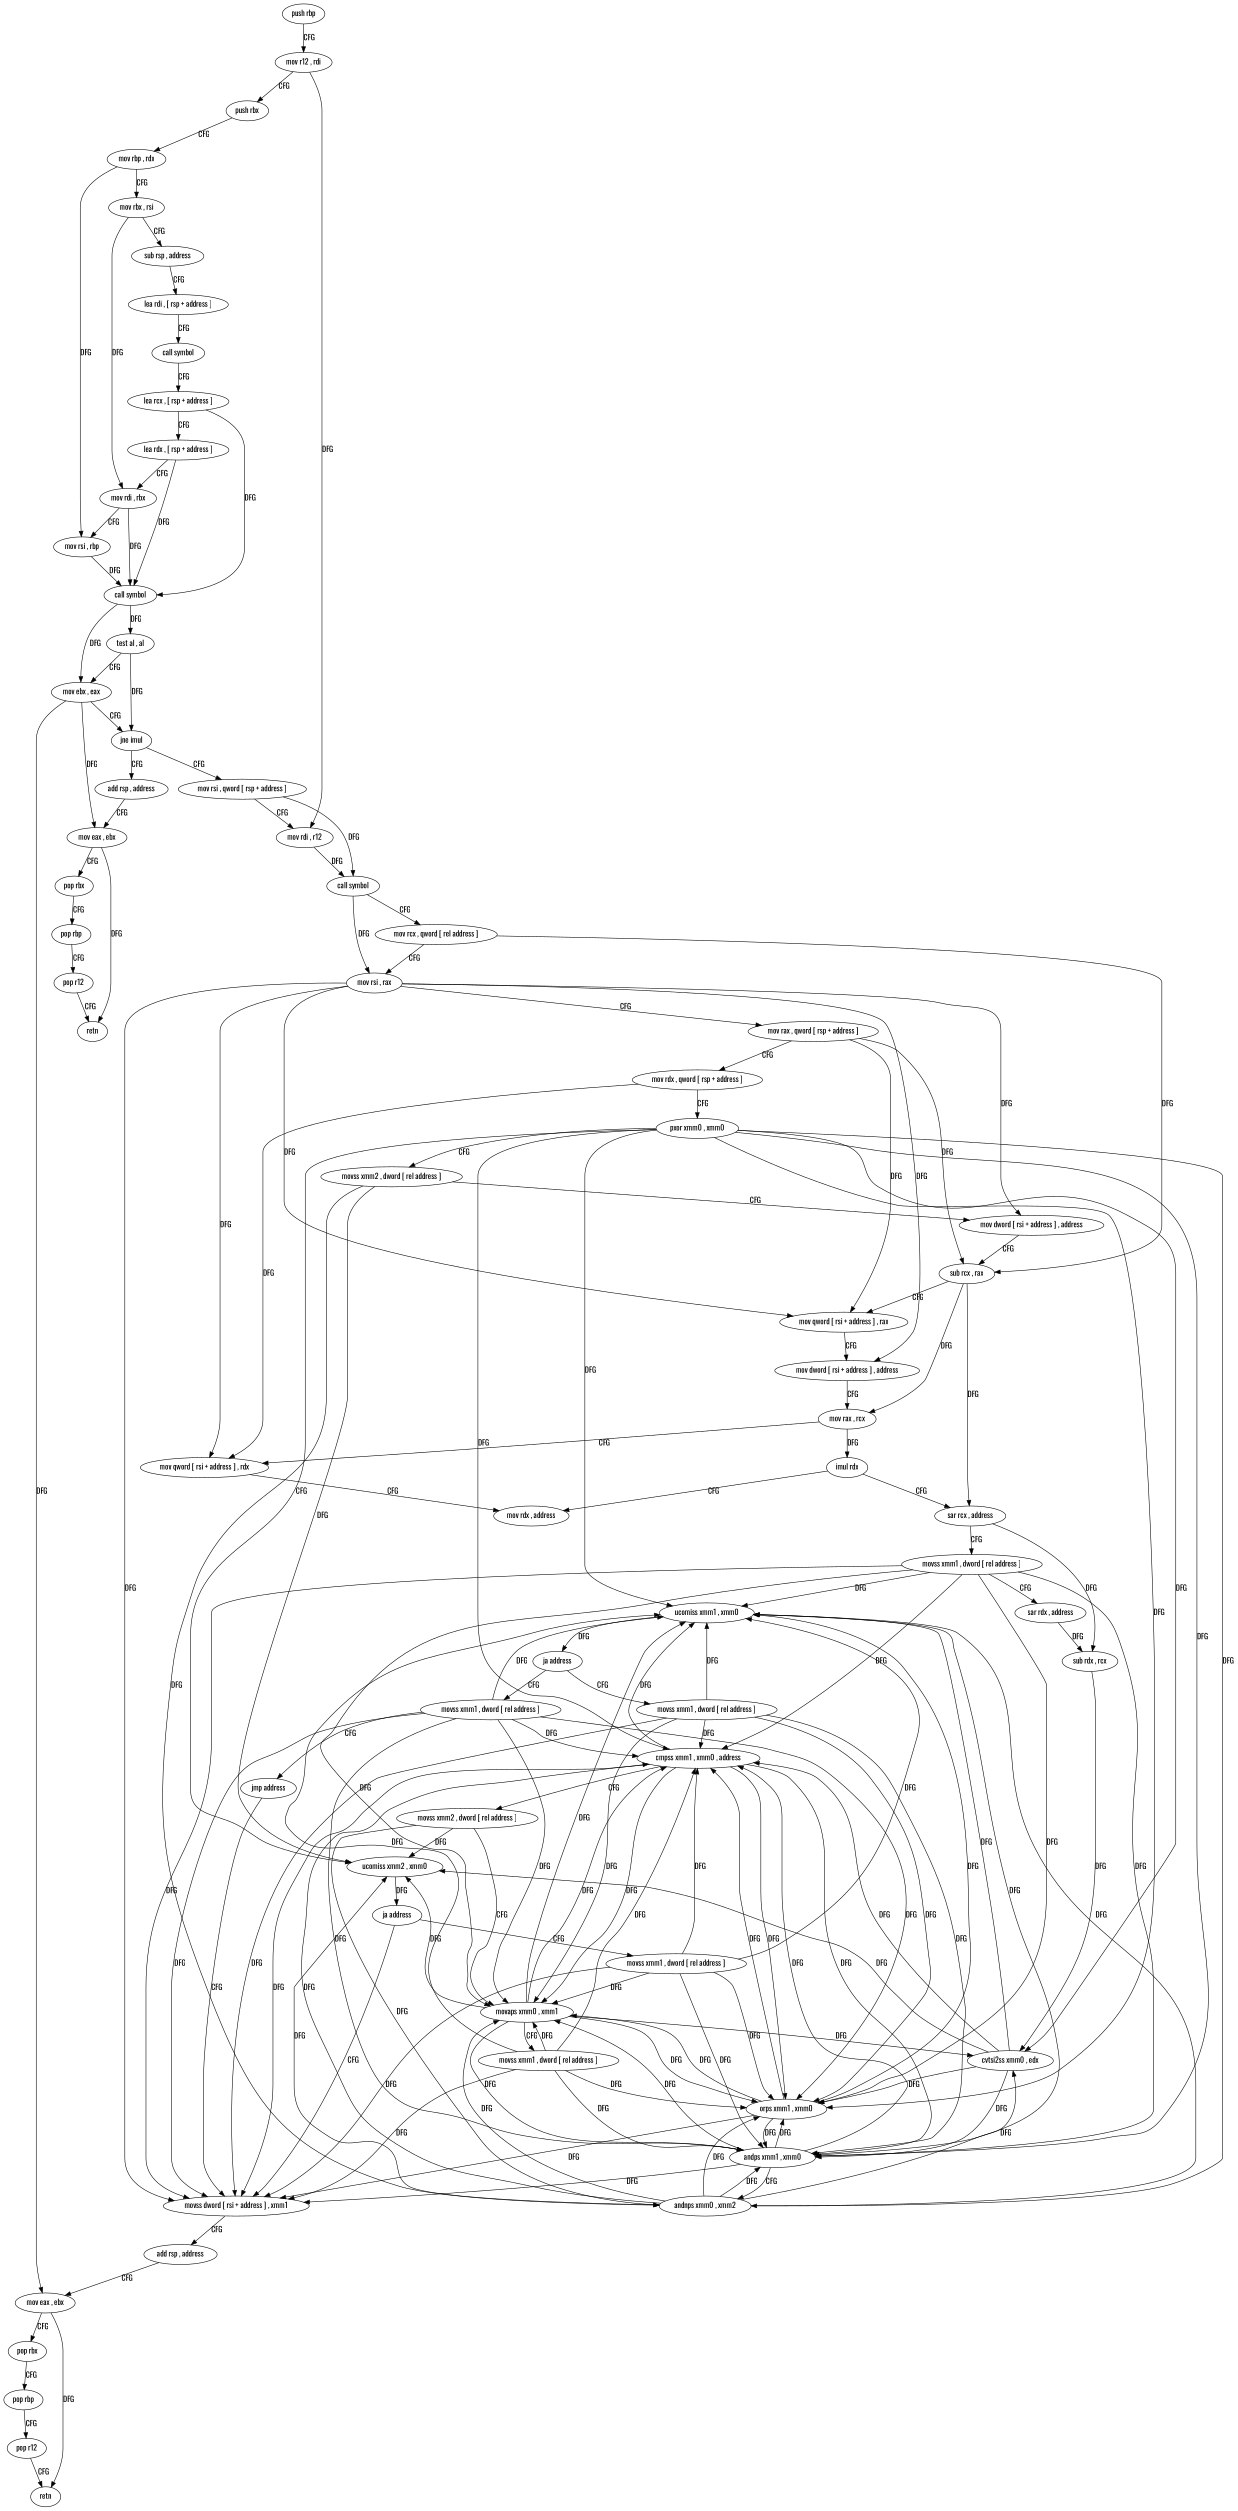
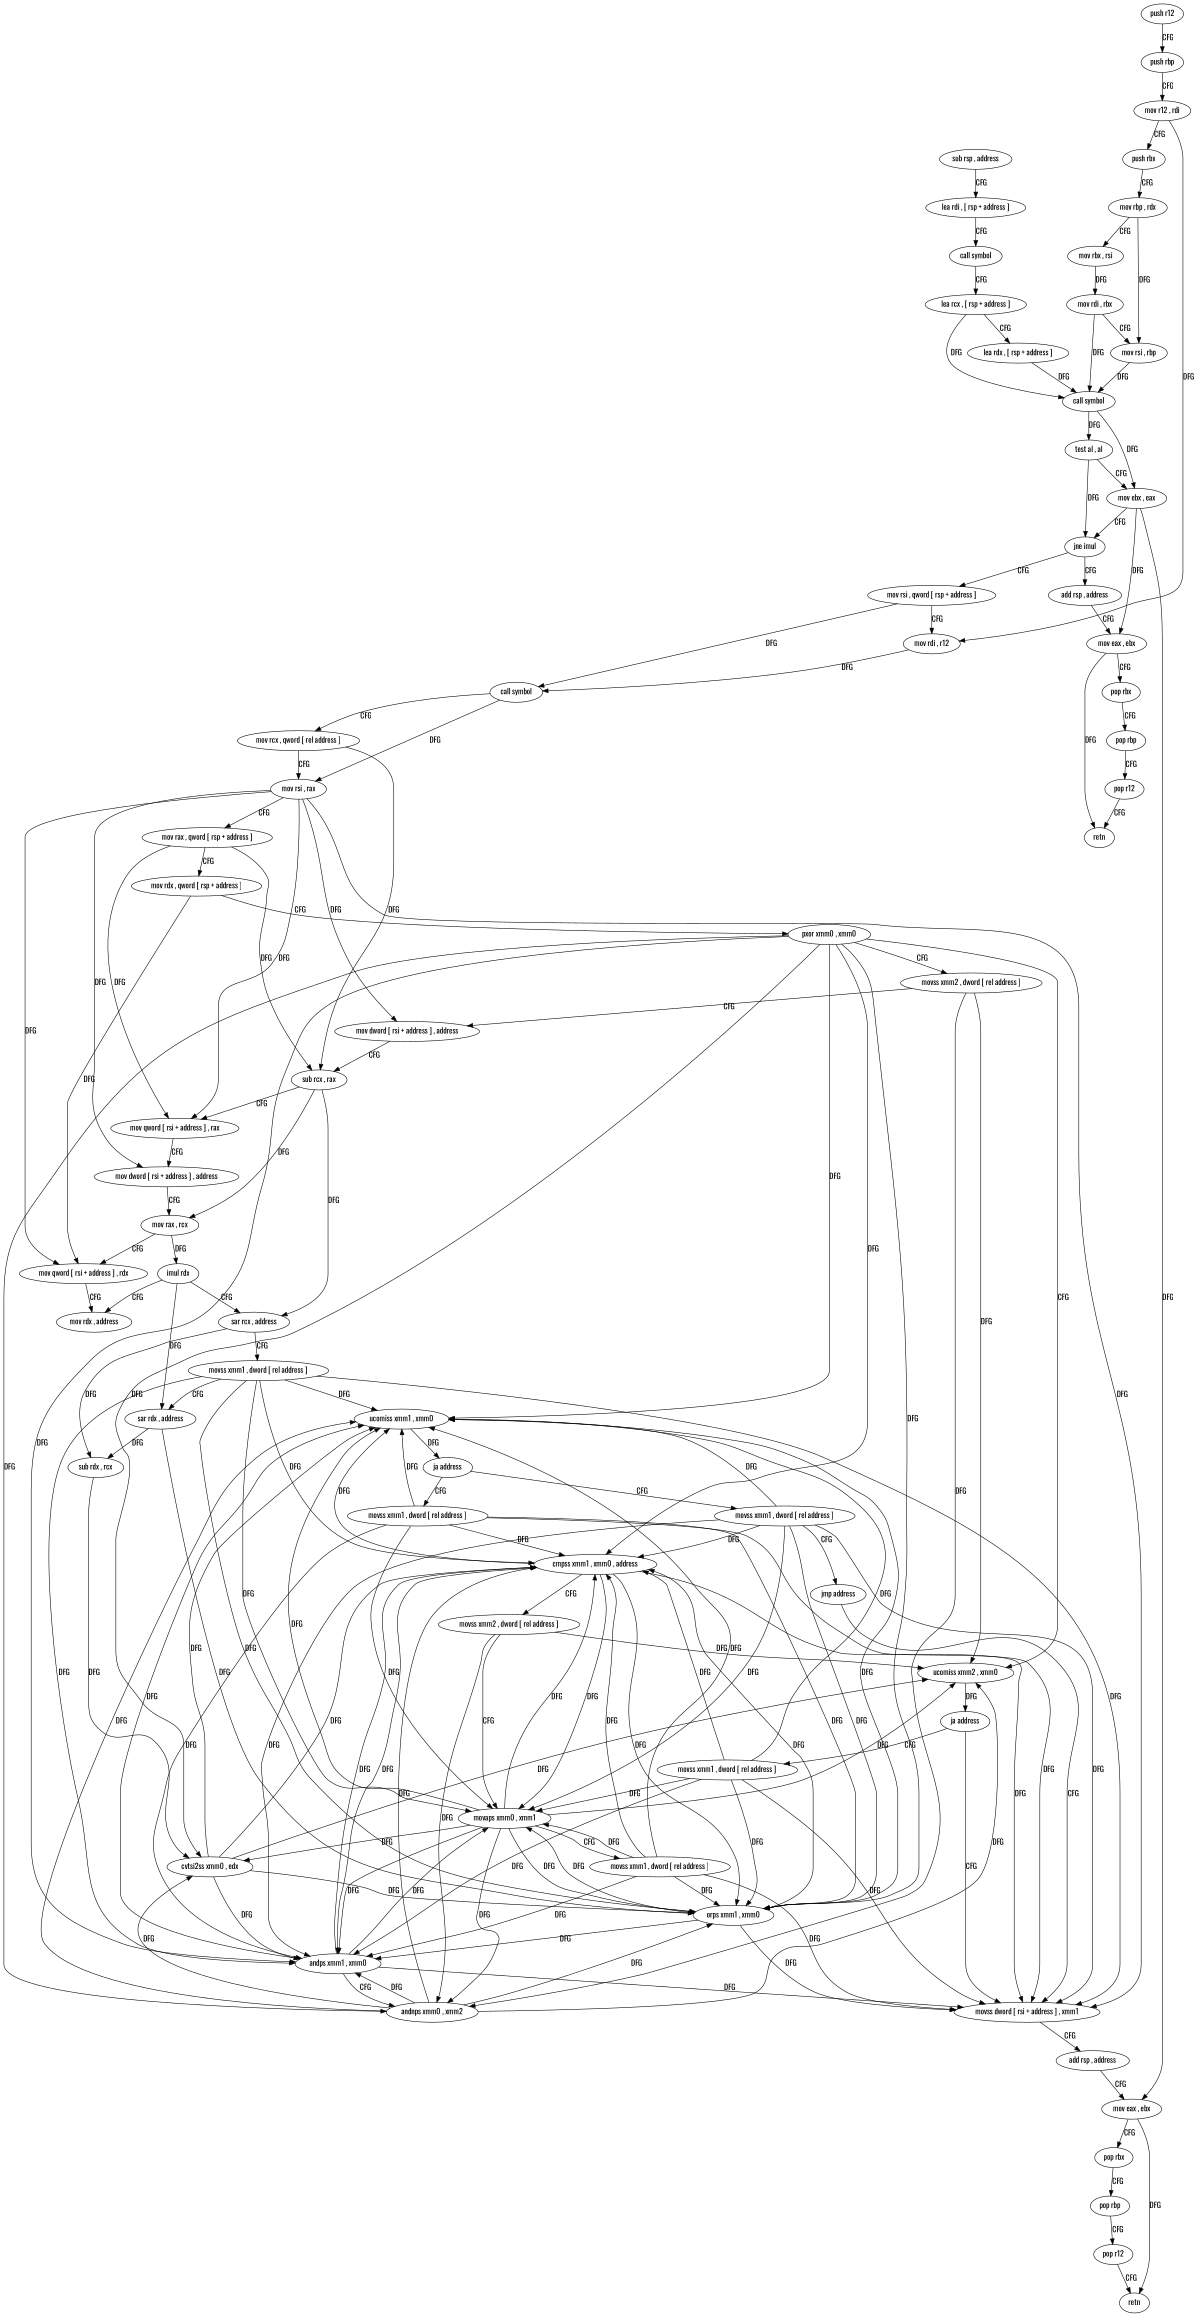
  digraph {
    fontname=Oswald
    node [fontname=Oswald]
    edge [fontname=Oswald]
+   n1 [label="push r12"]
    n2 [label="push rbp"]
    n3 [label="mov r12 , rdi"]
    n4 [label="push rbx"]
    n5 [label="mov rdi , r12"]
    n6 [label="mov rbp , rdx"]
    n7 [label="call symbol"]
    n8 [label="mov rbx , rsi"]
    n9 [label="mov rsi , rbp"]
    n10 [label="sub rsp , address"]
    n11 [label="mov rdi , rbx"]
    n12 [label="call symbol"]
    n13 [label="lea rdi , [ rsp + address ]"]
    n14 [label="call symbol"]
    n15 [label="lea rcx , [ rsp + address ]"]
    n16 [label="lea rdx , [ rsp + address ]"]
    n17 [label="test al , al"]
    n18 [label="mov ebx , eax"]
    n19 [label="jne imul"]
    n20 [label="mov eax , ebx"]
    n21 [label="mov eax , ebx"]
    n22 [label="mov rsi , qword [ rsp + address ]"]
    n23 [label="add rsp , address"]
    n24 [label="pop rbx"]
    n25 [label=retn]
    n26 [label="pop rbx"]
    n27 [label=retn]
    n28 [label="mov rcx , qword [ rel address ]"]
    n29 [label="mov rsi , rax"]
    n30 [label="sub rcx , rax"]
    n31 [label="mov rax , qword [ rsp + address ]"]
    n32 [label="mov dword [ rsi + address ] , address"]
    n33 [label="mov qword [ rsi + address ] , rax"]
    n34 [label="mov dword [ rsi + address ] , address"]
    n35 [label="mov qword [ rsi + address ] , rdx"]
    n36 [label="movss dword [ rsi + address ] , xmm1"]
    n37 [label="mov rax , rcx"]
    n38 [label="sar rcx , address"]
    n39 [label="mov rdx , qword [ rsp + address ]"]
    n40 [label="mov rdx , address"]
    n41 [label="add rsp , address"]
    n42 [label="pxor xmm0 , xmm0"]
    n43 [label="movss xmm2 , dword [ rel address ]"]
    n44 [label="cvtsi2ss xmm0 , edx"]
    n45 [label="ucomiss xmm2 , xmm0"]
    n46 [label="ucomiss xmm1 , xmm0"]
    n47 [label="cmpss xmm1 , xmm0 , address"]
    n48 [label="andps xmm1 , xmm0"]
    n49 [label="andnps xmm0 , xmm2"]
    n50 [label="orps xmm1 , xmm0"]
    n51 [label="ja address"]
    n52 [label="ja address"]
    n53 [label="movaps xmm0 , xmm1"]
    n54 [label="movss xmm2 , dword [ rel address ]"]
    n55 [label="imul rdx"]
    n56 [label="movss xmm1 , dword [ rel address ]"]
    n57 [label="sub rdx , rcx"]
    n58 [label="sar rdx , address"]
    n59 [label="movss xmm1 , dword [ rel address ]"]
    n60 [label="movss xmm1 , dword [ rel address ]"]
    n61 [label="pop rbp"]
    n62 [label="pop r12"]
    n63 [label="pop rbp"]
    n64 [label="pop r12"]
    n65 [label="movss xmm1 , dword [ rel address ]"]
    n66 [label="movss xmm1 , dword [ rel address ]"]
    n67 [label="jmp address"]
+   n1 -> n2 [label=CFG]
    n2 -> n3 [label=CFG]
    n3 -> n4 [label=CFG]
    n3 -> n5 [label=DFG]
    n4 -> n6 [label=CFG]
    n5 -> n7 [label=DFG]
    n6 -> n8 [label=CFG]
    n6 -> n9 [label=DFG]
    n7 -> n28 [label=CFG]
    n7 -> n29 [label=DFG]
-   n8 -> n10 [label=CFG]
    n8 -> n11 [label=DFG]
    n9 -> n12 [label=DFG]
    n10 -> n13 [label=CFG]
    n11 -> n9 [label=CFG]
    n11 -> n12 [label=DFG]
    n12 -> n17 [label=DFG]
    n12 -> n18 [label=DFG]
    n13 -> n14 [label=CFG]
    n14 -> n15 [label=CFG]
    n15 -> n12 [label=DFG]
    n15 -> n16 [label=CFG]
-   n16 -> n11 [label=CFG]
    n16 -> n12 [label=DFG]
    n17 -> n18 [label=CFG]
    n17 -> n19 [label=DFG]
    n18 -> n19 [label=CFG]
    n18 -> n20 [label=DFG]
    n18 -> n21 [label=DFG]
    n19 -> n22 [label=CFG]
    n19 -> n23 [label=CFG]
    n20 -> n24 [label=CFG]
    n20 -> n25 [label=DFG]
    n21 -> n26 [label=CFG]
    n21 -> n27 [label=DFG]
    n22 -> n5 [label=CFG]
    n22 -> n7 [label=DFG]
    n23 -> n20 [label=CFG]
    n24 -> n61 [label=CFG]
    n26 -> n63 [label=CFG]
    n28 -> n29 [label=CFG]
    n28 -> n30 [label=DFG]
    n29 -> n31 [label=CFG]
    n29 -> n32 [label=DFG]
    n29 -> n33 [label=DFG]
    n29 -> n34 [label=DFG]
    n29 -> n35 [label=DFG]
    n29 -> n36 [label=DFG]
    n30 -> n33 [label=CFG]
    n30 -> n37 [label=DFG]
    n30 -> n38 [label=DFG]
    n31 -> n30 [label=DFG]
    n31 -> n33 [label=DFG]
    n31 -> n39 [label=CFG]
    n32 -> n30 [label=CFG]
    n33 -> n34 [label=CFG]
    n34 -> n37 [label=CFG]
    n35 -> n40 [label=CFG]
    n36 -> n41 [label=CFG]
    n37 -> n35 [label=CFG]
    n37 -> n55 [label=DFG]
    n38 -> n56 [label=CFG]
    n38 -> n57 [label=DFG]
    n39 -> n35 [label=DFG]
    n39 -> n42 [label=CFG]
    n41 -> n21 [label=CFG]
    n42 -> n43 [label=CFG]
    n42 -> n44 [label=DFG]
    n42 -> n45 [label=CFG]
    n42 -> n46 [label=DFG]
    n42 -> n47 [label=DFG]
    n42 -> n48 [label=DFG]
    n42 -> n49 [label=DFG]
    n42 -> n50 [label=DFG]
    n43 -> n32 [label=CFG]
    n43 -> n45 [label=DFG]
    n43 -> n49 [label=DFG]
    n44 -> n45 [label=DFG]
    n44 -> n46 [label=DFG]
    n44 -> n47 [label=DFG]
    n44 -> n48 [label=DFG]
    n44 -> n50 [label=DFG]
    n45 -> n51 [label=DFG]
    n46 -> n52 [label=DFG]
    n47 -> n36 [label=DFG]
    n47 -> n46 [label=DFG]
    n47 -> n48 [label=DFG]
    n47 -> n50 [label=DFG]
    n47 -> n53 [label=DFG]
    n47 -> n54 [label=CFG]
    n48 -> n36 [label=DFG]
    n48 -> n46 [label=DFG]
    n48 -> n47 [label=DFG]
    n48 -> n49 [label=CFG]
-   n48 -> n50 [label=DFG]
+   n58 -> n50 [label=DFG]
    n48 -> n53 [label=DFG]
    n49 -> n44 [label=DFG]
    n49 -> n45 [label=DFG]
    n49 -> n46 [label=DFG]
    n49 -> n47 [label=DFG]
    n49 -> n48 [label=DFG]
    n49 -> n50 [label=DFG]
    n50 -> n36 [label=DFG]
    n50 -> n46 [label=DFG]
    n50 -> n47 [label=DFG]
    n50 -> n48 [label=DFG]
    n50 -> n53 [label=DFG]
    n51 -> n36 [label=CFG]
    n51 -> n60 [label=CFG]
    n52 -> n65 [label=CFG]
    n52 -> n66 [label=CFG]
    n53 -> n44 [label=DFG]
    n53 -> n45 [label=DFG]
    n53 -> n46 [label=DFG]
    n53 -> n47 [label=DFG]
    n53 -> n48 [label=DFG]
-   n49 -> n53 [label=DFG]
+   n53 -> n49 [label=DFG]
    n53 -> n50 [label=DFG]
    n53 -> n59 [label=CFG]
    n54 -> n45 [label=DFG]
    n54 -> n49 [label=DFG]
    n54 -> n53 [label=CFG]
    n55 -> n38 [label=CFG]
    n55 -> n40 [label=CFG]
+   n55 -> n58 [label=DFG]
    n56 -> n36 [label=DFG]
    n56 -> n46 [label=DFG]
    n56 -> n47 [label=DFG]
    n56 -> n48 [label=DFG]
    n56 -> n50 [label=DFG]
    n56 -> n53 [label=DFG]
    n56 -> n58 [label=CFG]
    n57 -> n44 [label=DFG]
    n58 -> n57 [label=DFG]
    n59 -> n36 [label=DFG]
    n59 -> n46 [label=DFG]
    n59 -> n47 [label=DFG]
    n59 -> n48 [label=DFG]
    n59 -> n50 [label=DFG]
    n59 -> n53 [label=DFG]
    n60 -> n36 [label=DFG]
    n60 -> n46 [label=DFG]
    n60 -> n47 [label=DFG]
    n60 -> n48 [label=DFG]
    n60 -> n50 [label=DFG]
    n60 -> n53 [label=DFG]
    n61 -> n62 [label=CFG]
    n62 -> n25 [label=CFG]
    n63 -> n64 [label=CFG]
    n64 -> n27 [label=CFG]
    n65 -> n36 [label=DFG]
    n65 -> n46 [label=DFG]
    n65 -> n47 [label=DFG]
    n65 -> n48 [label=DFG]
    n65 -> n50 [label=DFG]
    n65 -> n53 [label=DFG]
    n65 -> n67 [label=CFG]
    n66 -> n36 [label=DFG]
    n66 -> n46 [label=DFG]
    n66 -> n47 [label=DFG]
    n66 -> n48 [label=DFG]
    n66 -> n50 [label=DFG]
    n66 -> n53 [label=DFG]
    n67 -> n36 [label=CFG]
  }
